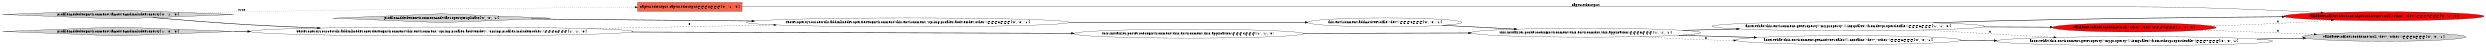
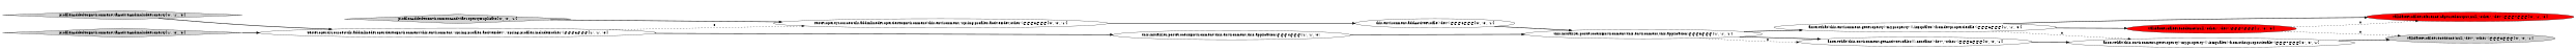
  digraph {
    rankdir=LR
    node [fillcolor=white shape=ellipse style=filled]
    edge [style=bold]
    n1 [label="TestPropertySourceUtils.addInlinedPropertiesToEnvironment(this.environment,\"spring.profiles.active=dev\",\"spring.profiles.include=other\")@@@3@@@['1', '1', '0']"]
    n2 [label="TestPropertySourceUtils.addInlinedPropertiesToEnvironment(this.environment,\"spring.profiles.active=dev,other\")@@@3@@@['0', '0', '1']"]
    n3 [label="this.initializer.postProcessEnvironment(this.environment,this.application)@@@4@@@['1', '1', '0']"]
    n4 [label="assertThat(this.environment.getActiveProfiles()).contains(\"dev\",\"other\")@@@6@@@['0', '0', '1']"]
    n5 [label="assertThat(this.environment.getProperty(\"my.property\")).isEqualTo(\"fromotherpropertiesfile\")@@@7@@@['0', '0', '1']"]
    n6 [label="this.environment.addActiveProfile(\"dev\")@@@4@@@['0', '0', '1']"]
    n7 [fillcolor=red label="validateProfilePrecedence(null,\"other\",\"dev\")@@@7@@@['1', '0', '0']"]
    n8 [fillcolor=red label="validateProfilePreference(capturedOutput,null,\"other\",\"dev\")@@@7@@@['0', '1', '0']"]
    n9 [fillcolor=lightgray label="validateProfilePrecedence(null,\"dev\",\"other\")@@@8@@@['0', '0', '1']"]
    n10 [label="this.initializer.postProcessEnvironment(this.environment,this.application)@@@5@@@['1', '1', '1']"]
    n11 [label="assertThat(this.environment.getProperty(\"my.property\")).isEqualTo(\"fromdevpropertiesfile\")@@@6@@@['1', '1', '0']"]
-   n12 [fillcolor=tomato label="CapturedOutput capturedOutput@@@2@@@['0', '1', '0']" shape=box]
    n13 [fillcolor=lightgray label="profilesAddedToEnvironmentViaActiveAndIncludeProperty['1', '0', '0']" shape=diamond]
    n14 [fillcolor=lightgray label="profilesAddedToEnvironmentViaActiveAndIncludeProperty['0', '1', '0']" shape=diamond]
    n15 [fillcolor=lightgray label="profilesAddedToEnvironmentAndViaPropertyDuplicate['0', '0', '1']" shape=diamond]
    n1 -> n2 [label=0 style=dashed]
    n1 -> n3
    n2 -> n6
    n3 -> n10
    n4 -> n5
    n5 -> n9
    n6 -> n10
    n7 -> n8 [label=0 style=dashed]
    n7 -> n9 [label=0 style=dashed]
    n10 -> n4 [label=0 style=dashed]
    n10 -> n4
    n10 -> n11
    n11 -> n5 [label=0 style=dashed]
    n11 -> n7
    n11 -> n8
-   n12 -> n8 [label=capturedOutput style=solid]
    n13 -> n1
    n14 -> n1
-   n14 -> n12 [label=true style=dotted]
    n15 -> n2
  }
